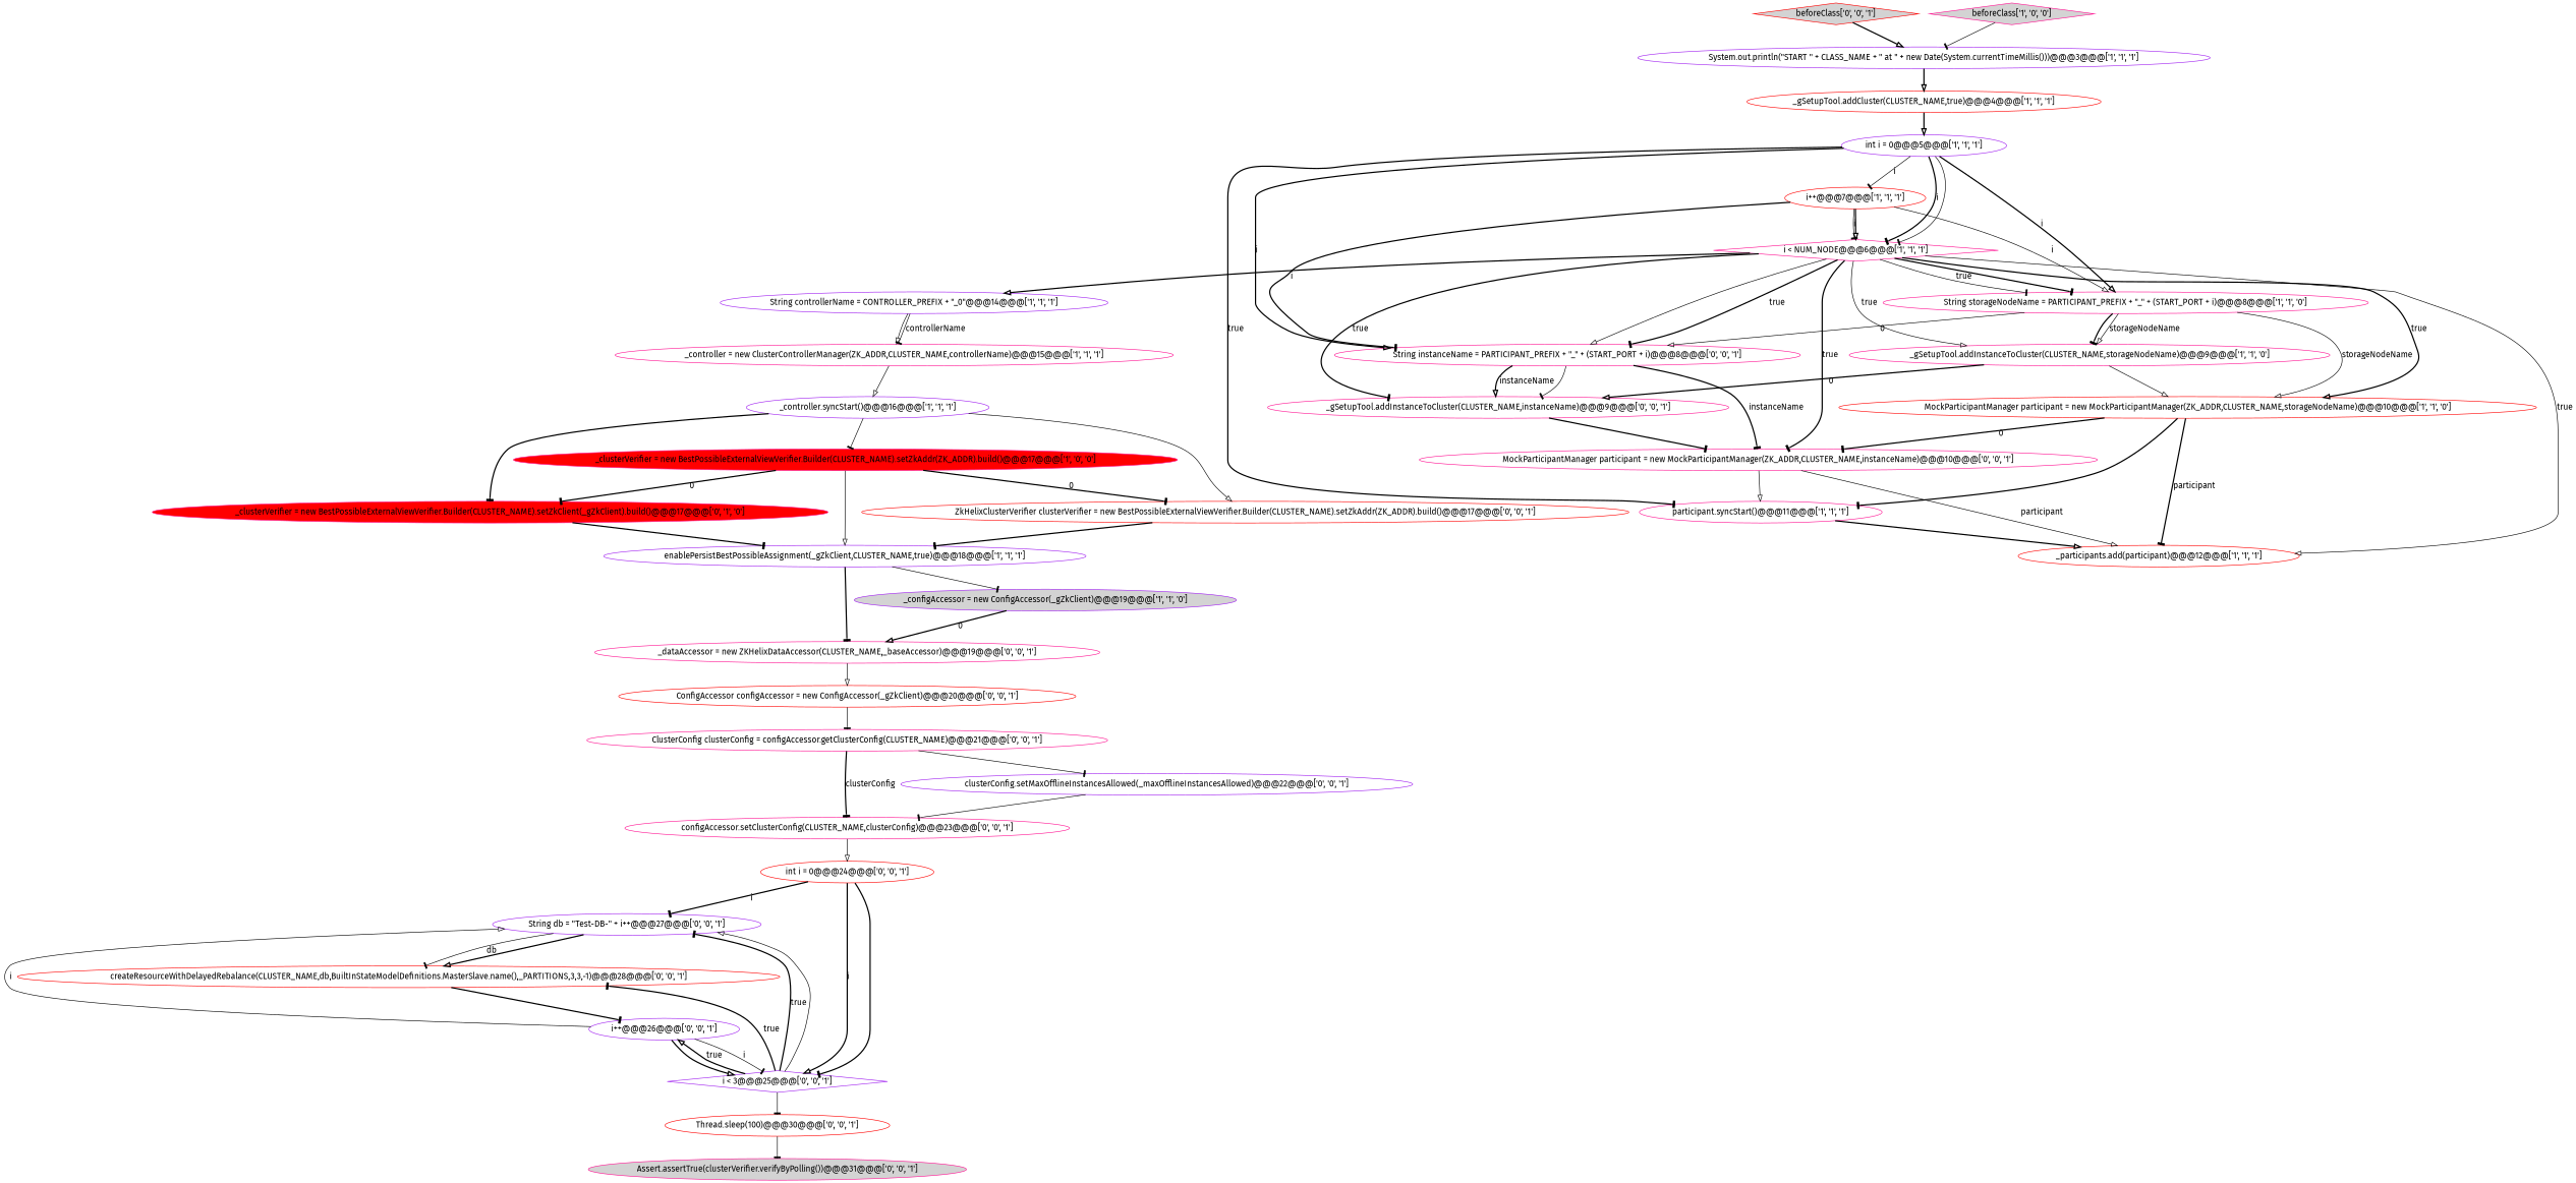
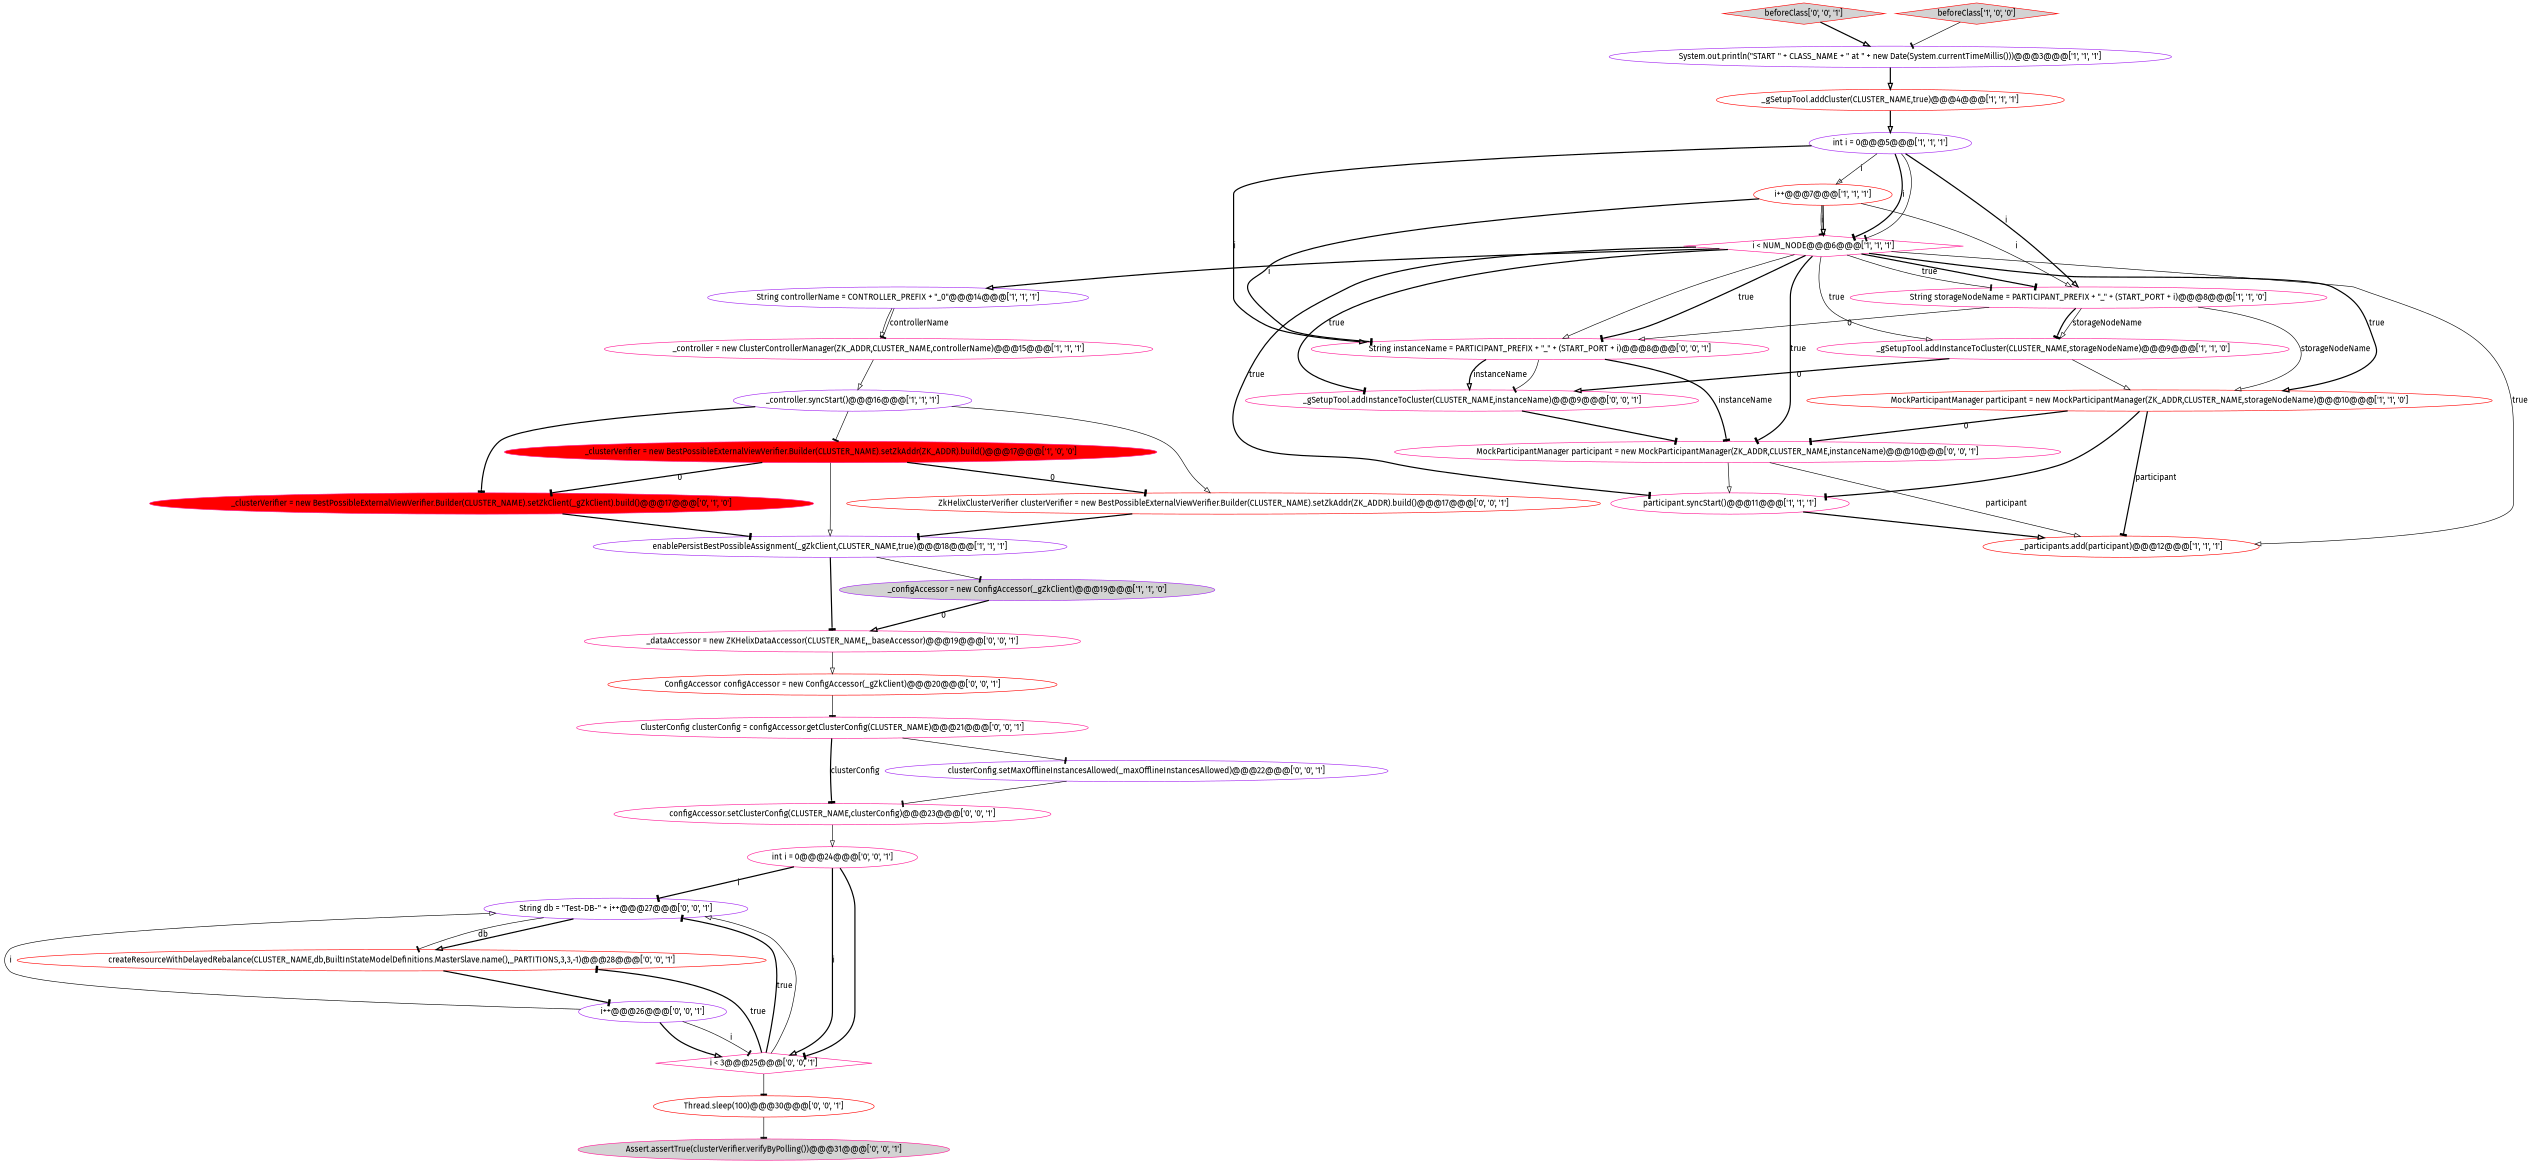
  digraph {
    fontname="Fira Sans"
    node [color=deeppink fillcolor=white fontname="Fira Sans" shape=ellipse style=filled]
    edge [arrowhead=tee fontname="Fira Sans" style=bold]
    n1 [label="_gSetupTool.addInstanceToCluster(CLUSTER_NAME,storageNodeName)@@@9@@@['1', '1', '0']"]
    n2 [color=red label="MockParticipantManager participant = new MockParticipantManager(ZK_ADDR,CLUSTER_NAME,storageNodeName)@@@10@@@['1', '1', '0']"]
    n3 [label="_gSetupTool.addInstanceToCluster(CLUSTER_NAME,instanceName)@@@9@@@['0', '0', '1']"]
    n4 [label="participant.syncStart()@@@11@@@['1', '1', '1']"]
    n5 [label="MockParticipantManager participant = new MockParticipantManager(ZK_ADDR,CLUSTER_NAME,instanceName)@@@10@@@['0', '0', '1']"]
    n6 [color=red label="_participants.add(participant)@@@12@@@['1', '1', '1']"]
    n7 [label="i < NUM_NODE@@@6@@@['1', '1', '1']" shape=diamond]
    n8 [label="String instanceName = PARTICIPANT_PREFIX + \"_\" + (START_PORT + i)@@@8@@@['0', '0', '1']"]
    n9 [color=purple label="String controllerName = CONTROLLER_PREFIX + \"_0\"@@@14@@@['1', '1', '1']"]
    n10 [label="String storageNodeName = PARTICIPANT_PREFIX + \"_\" + (START_PORT + i)@@@8@@@['1', '1', '0']"]
    n11 [color=red label="i++@@@7@@@['1', '1', '1']"]
    n12 [label="_controller = new ClusterControllerManager(ZK_ADDR,CLUSTER_NAME,controllerName)@@@15@@@['1', '1', '1']"]
    n13 [color=red label="ZkHelixClusterVerifier clusterVerifier = new BestPossibleExternalViewVerifier.Builder(CLUSTER_NAME).setZkAddr(ZK_ADDR).build()@@@17@@@['0', '0', '1']"]
    n14 [color=purple label="enablePersistBestPossibleAssignment(_gZkClient,CLUSTER_NAME,true)@@@18@@@['1', '1', '1']"]
    n15 [color=purple fillcolor=lightgray label="_configAccessor = new ConfigAccessor(_gZkClient)@@@19@@@['1', '1', '0']"]
    n16 [label="_dataAccessor = new ZKHelixDataAccessor(CLUSTER_NAME,_baseAccessor)@@@19@@@['0', '0', '1']"]
    n17 [color=purple label="i++@@@26@@@['0', '0', '1']"]
    n18 [color=purple label="String db = \"Test-DB-\" + i++@@@27@@@['0', '0', '1']"]
-   n19 [color=purple label="i < 3@@@25@@@['0', '0', '1']" shape=diamond]
+   n19 [label="i < 3@@@25@@@['0', '0', '1']" shape=diamond]
    n20 [color=red label="createResourceWithDelayedRebalance(CLUSTER_NAME,db,BuiltInStateModelDefinitions.MasterSlave.name(),_PARTITIONS,3,3,-1)@@@28@@@['0', '0', '1']"]
    n21 [color=red label="Thread.sleep(100)@@@30@@@['0', '0', '1']"]
    n22 [fillcolor=red label="_clusterVerifier = new BestPossibleExternalViewVerifier.Builder(CLUSTER_NAME).setZkClient(_gZkClient).build()@@@17@@@['0', '1', '0']"]
    n23 [color=purple label="System.out.println(\"START \" + CLASS_NAME + \" at \" + new Date(System.currentTimeMillis()))@@@3@@@['1', '1', '1']"]
    n24 [color=red label="_gSetupTool.addCluster(CLUSTER_NAME,true)@@@4@@@['1', '1', '1']"]
    n25 [color=purple label="int i = 0@@@5@@@['1', '1', '1']"]
    n26 [fillcolor=lightgray label="Assert.assertTrue(clusterVerifier.verifyByPolling())@@@31@@@['0', '0', '1']"]
    n27 [color=red label="ConfigAccessor configAccessor = new ConfigAccessor(_gZkClient)@@@20@@@['0', '0', '1']"]
    n28 [fillcolor=red label="_clusterVerifier = new BestPossibleExternalViewVerifier.Builder(CLUSTER_NAME).setZkAddr(ZK_ADDR).build()@@@17@@@['1', '0', '0']"]
    n29 [label="ClusterConfig clusterConfig = configAccessor.getClusterConfig(CLUSTER_NAME)@@@21@@@['0', '0', '1']"]
    n30 [color=purple label="_controller.syncStart()@@@16@@@['1', '1', '1']"]
    n31 [color=purple label="clusterConfig.setMaxOfflineInstancesAllowed(_maxOfflineInstancesAllowed)@@@22@@@['0', '0', '1']"]
    n32 [label="configAccessor.setClusterConfig(CLUSTER_NAME,clusterConfig)@@@23@@@['0', '0', '1']"]
-   n33 [color=red label="int i = 0@@@24@@@['0', '0', '1']"]
+   n33 [label="int i = 0@@@24@@@['0', '0', '1']"]
    n34 [color=red fillcolor=lightgray label="beforeClass['0', '0', '1']" shape=diamond]
-   n35 [fillcolor=lightgray label="beforeClass['1', '0', '0']" shape=diamond]
+   n35 [color=red fillcolor=lightgray label="beforeClass['1', '0', '0']" shape=diamond]
    n1 -> n2 [arrowhead=onormal style=solid]
    n1 -> n3 [arrowhead=onormal label=0]
    n2 -> n4
    n2 -> n5 [label=0]
    n2 -> n6 [label=participant]
    n3 -> n5
    n4 -> n6 [arrowhead=onormal]
    n5 -> n4 [arrowhead=onormal style=solid]
    n5 -> n6 [arrowhead=onormal label=participant style=solid]
    n7 -> n1 [arrowhead=onormal label=true style=solid]
    n7 -> n2 [arrowhead=onormal label=true]
    n7 -> n3 [label=true]
-   n25 -> n4 [label=true]
+   n7 -> n4 [label=true]
    n7 -> n5 [label=true]
    n7 -> n6 [arrowhead=onormal label=true style=solid]
    n7 -> n8 [label=true]
    n7 -> n8 [arrowhead=onormal style=solid]
    n7 -> n9 [arrowhead=onormal]
    n7 -> n10
    n7 -> n10 [label=true style=solid]
    n8 -> n3 [style=solid]
    n8 -> n3 [arrowhead=onormal label=instanceName]
    n8 -> n5 [label=instanceName]
    n9 -> n12 [arrowhead=onormal style=solid]
    n9 -> n12 [label=controllerName style=solid]
    n10 -> n1 [arrowhead=onormal label=storageNodeName style=solid]
    n10 -> n1
    n10 -> n2 [arrowhead=onormal label=storageNodeName style=solid]
    n10 -> n8 [arrowhead=onormal label=0 style=solid]
    n11 -> n7 [arrowhead=onormal]
    n11 -> n7 [label=i style=solid]
    n11 -> n8 [label=i]
    n11 -> n10 [arrowhead=onormal label=i style=solid]
    n12 -> n30 [arrowhead=onormal style=solid]
    n13 -> n14
    n14 -> n15 [style=solid]
    n14 -> n16
    n15 -> n16 [arrowhead=onormal label=0]
    n16 -> n27 [arrowhead=onormal style=solid]
    n17 -> n18 [arrowhead=onormal label=i style=solid]
    n17 -> n19 [label=i style=solid]
    n17 -> n19 [arrowhead=onormal]
    n18 -> n20 [arrowhead=onormal]
    n18 -> n20 [label=db style=solid]
-   n19 -> n17 [arrowhead=onormal label=true]
    n19 -> n18 [label=true]
    n19 -> n18 [arrowhead=onormal style=solid]
    n19 -> n20 [label=true]
    n19 -> n21 [style=solid]
    n20 -> n17
    n21 -> n26 [style=solid]
    n22 -> n14
    n23 -> n24 [arrowhead=onormal]
    n24 -> n25 [arrowhead=onormal]
    n25 -> n7 [label=i]
    n25 -> n7 [style=solid]
    n25 -> n8 [arrowhead=onormal label=i]
    n25 -> n10 [arrowhead=onormal label=i]
-   n25 -> n11 [label=i style=solid]
+   n25 -> n11 [arrowhead=onormal label=i style=solid]
    n27 -> n29 [style=solid]
    n28 -> n13 [label=0]
    n28 -> n14 [arrowhead=onormal style=solid]
    n28 -> n22 [label=0]
    n29 -> n31 [style=solid]
    n29 -> n32 [label=clusterConfig]
    n30 -> n13 [arrowhead=onormal style=solid]
    n30 -> n22
    n30 -> n28 [style=solid]
    n31 -> n32 [style=solid]
    n32 -> n33 [arrowhead=onormal style=solid]
    n33 -> n18 [label=i]
    n33 -> n19 [arrowhead=onormal label=i]
    n33 -> n19
    n34 -> n23 [arrowhead=onormal]
    n35 -> n23 [style=solid]
  }
